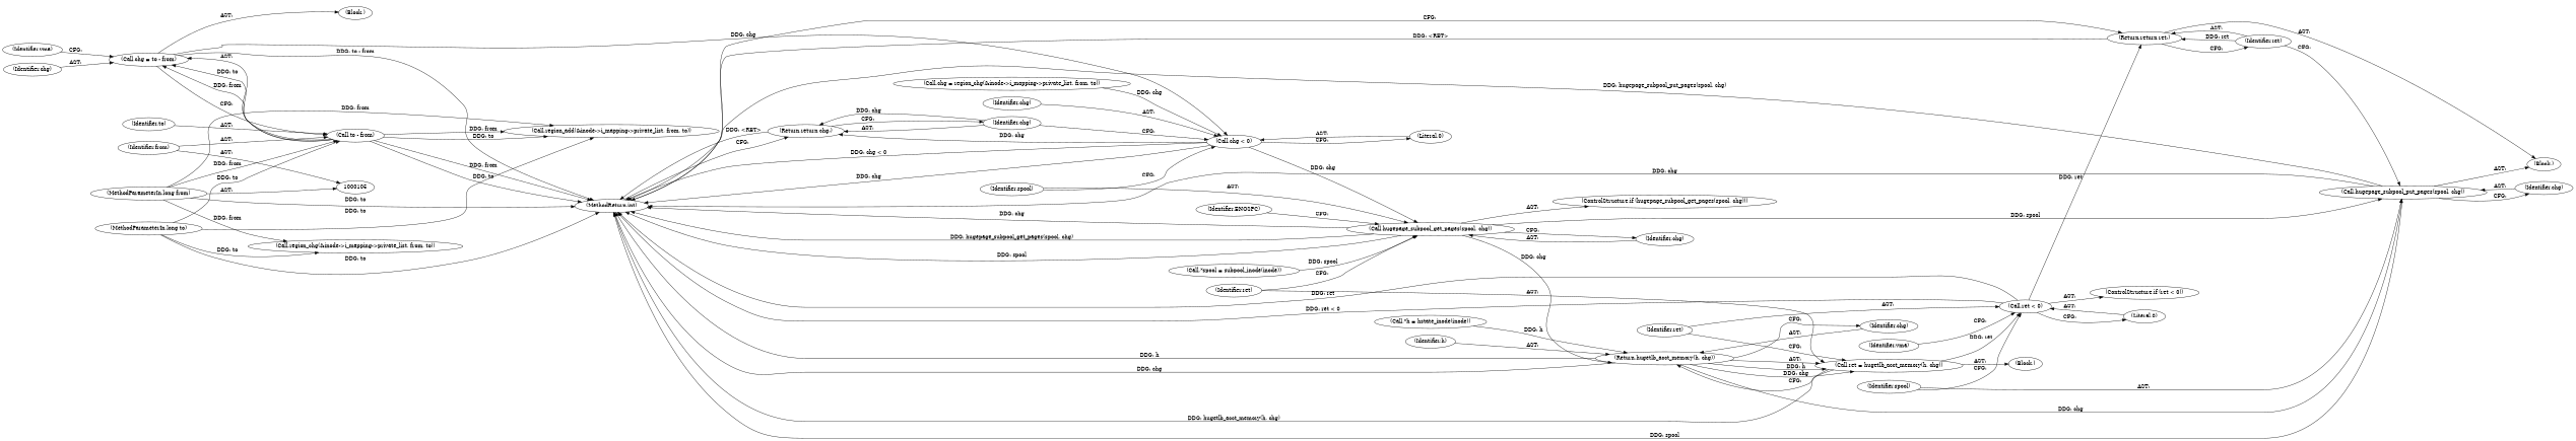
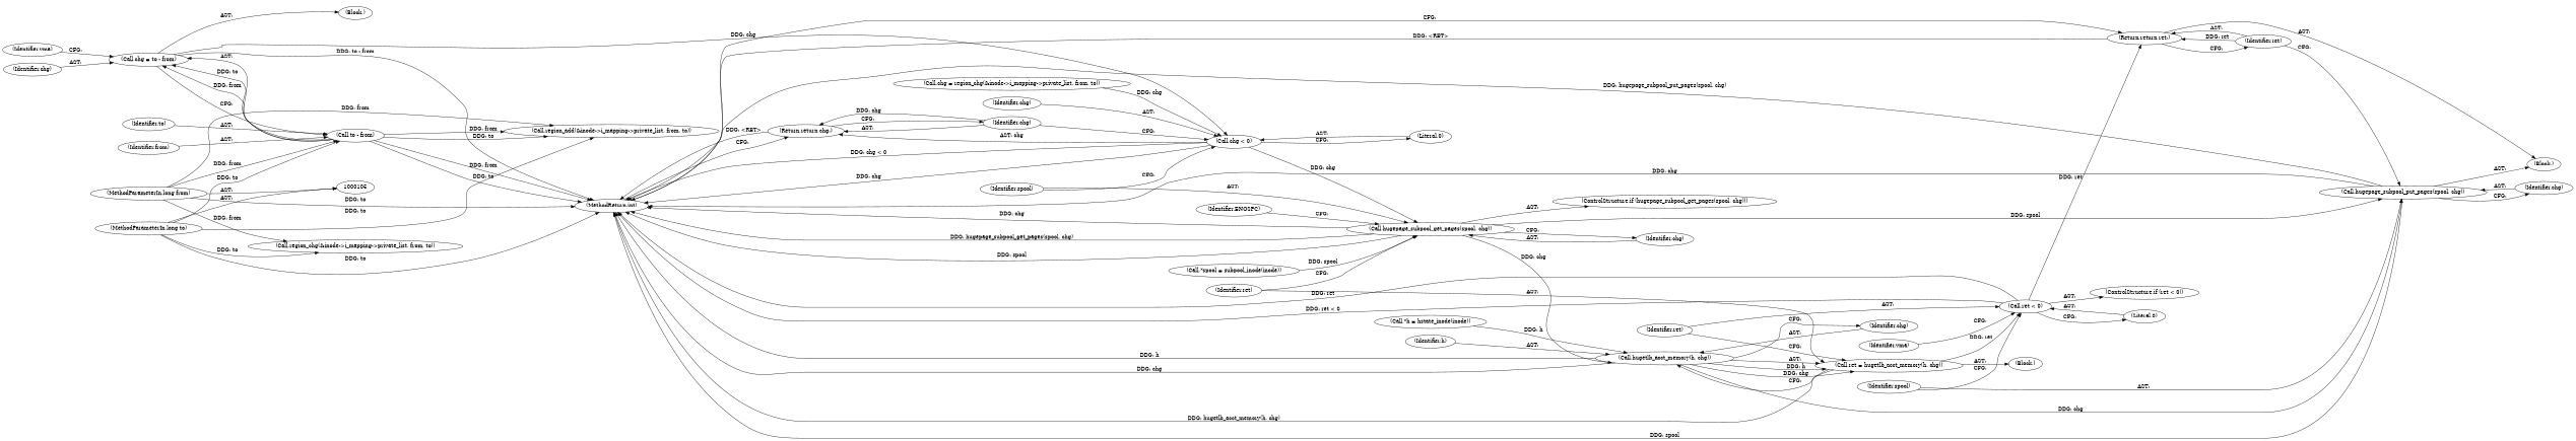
  digraph {
    rankdir=LR
    n1 [label="(Call,chg = to - from)"]
    n2 [label="(Call,to - from)"]
    n3 [label="(Call,chg < 0)"]
    n4 [label="(MethodReturn,int)"]
    n5 [label="(Block,)"]
    n6 [label="(Call,region_add(&inode->i_mapping->private_list, from, to))"]
    n7 [label="(Return,return chg;)"]
    n8 [label="(Call,hugepage_subpool_get_pages(spool, chg))"]
    n9 [label="(Literal,0)"]
    n10 [label="(Return,return ret;)"]
    n11 [label="(Identifier,from)"]
    n12 [label="(MethodParameterIn,long to)"]
    n13 [label="(Call,region_chg(&inode->i_mapping->private_list, from, to))"]
    1000105
    n15 [label="(MethodParameterIn,long from)"]
    n16 [label="(Identifier,chg)"]
-   n17 [label="(Return,hugetlb_acct_memory(h, chg))"]
+   n17 [label="(Call,hugetlb_acct_memory(h, chg))"]
    n18 [label="(Call,hugepage_subpool_put_pages(spool, chg))"]
    n19 [label="(Identifier,chg)"]
    n20 [label="(ControlStructure,if (hugepage_subpool_get_pages(spool, chg)))"]
    n21 [label="(Call,ret = hugetlb_acct_memory(h, chg))"]
    n22 [label="(Identifier,chg)"]
    n23 [label="(Block,)"]
    n24 [label="(Identifier,chg)"]
    n25 [label="(Call,ret < 0)"]
    n26 [label="(Block,)"]
    n27 [label="(Literal,0)"]
    n28 [label="(ControlStructure,if (ret < 0))"]
    n29 [label="(Identifier,ret)"]
    n30 [label="(Identifier,vma)"]
    n31 [label="(Identifier,vma)"]
    n32 [label="(Call,*h = hstate_inode(inode))"]
    n33 [label="(Call,*spool = subpool_inode(inode))"]
    n34 [label="(Identifier,ret)"]
    n35 [label="(Identifier,spool)"]
    n36 [label="(Identifier,h)"]
    n37 [label="(Call,chg = region_chg(&inode->i_mapping->private_list, from, to))"]
    n38 [label="(Identifier,chg)"]
    n39 [label="(Identifier,chg)"]
    n40 [label="(Identifier,spool)"]
    n41 [label="(Identifier,ret)"]
    n42 [label="(Identifier,ENOSPC)"]
    n43 [label="(Identifier,to)"]
    n1 -> n2 [label="CFG: "]
    n1 -> n3 [label="DDG: chg"]
    n1 -> n4 [label="DDG: to - from"]
    n1 -> n5 [label="AST: "]
    n2 -> n1 [label="AST: "]
    n2 -> n1 [label="DDG: to"]
    n2 -> n1 [label="DDG: from"]
    n2 -> n4 [label="DDG: from"]
    n2 -> n4 [label="DDG: to"]
    n2 -> n6 [label="DDG: from"]
    n2 -> n6 [label="DDG: to"]
    n3 -> n4 [label="DDG: chg < 0"]
    n3 -> n4 [label="DDG: chg"]
-   n3 -> n7 [label="DDG: chg"]
+   n3 -> n7 [label="AST: chg"]
    n3 -> n8 [label="DDG: chg"]
    n3 -> n9 [label="CFG: "]
    n4 -> n7 [label="CFG: "]
    n4 -> n10 [label="CFG: "]
    n7 -> n4 [label="DDG: <RET>"]
    n7 -> n16 [label="CFG: "]
    n8 -> n4 [label="DDG: spool"]
    n8 -> n4 [label="DDG: chg"]
    n8 -> n4 [label="DDG: hugepage_subpool_get_pages(spool, chg)"]
    n8 -> n17 [label="DDG: chg"]
    n8 -> n18 [label="DDG: spool"]
    n8 -> n19 [label="CFG: "]
    n8 -> n20 [label="AST: "]
    n9 -> n3 [label="AST: "]
    n10 -> n4 [label="DDG: <RET>"]
    n10 -> n23 [label="AST: "]
    n10 -> n29 [label="CFG: "]
    n11 -> n2 [label="AST: "]
    n12 -> n2 [label="DDG: to"]
    n12 -> n4 [label="DDG: to"]
    n12 -> n6 [label="DDG: to"]
    n12 -> n13 [label="DDG: to"]
-   n11 -> 1000105 [label="AST: "]
+   n12 -> 1000105 [label="AST: "]
    n15 -> n2 [label="DDG: from"]
    n15 -> n4 [label="DDG: to"]
    n15 -> n6 [label="DDG: from"]
    n15 -> n13 [label="DDG: from"]
    n15 -> 1000105 [label="AST: "]
    n16 -> n3 [label="CFG: "]
    n16 -> n7 [label="AST: "]
    n16 -> n7 [label="DDG: chg"]
    n17 -> n4 [label="DDG: chg"]
    n17 -> n4 [label="DDG: h"]
    n17 -> n18 [label="DDG: chg"]
    n17 -> n21 [label="AST: "]
    n17 -> n21 [label="DDG: h"]
    n17 -> n21 [label="DDG: chg"]
    n17 -> n22 [label="CFG: "]
    n18 -> n4 [label="DDG: spool"]
    n18 -> n4 [label="DDG: hugepage_subpool_put_pages(spool, chg)"]
    n18 -> n4 [label="DDG: chg"]
    n18 -> n23 [label="AST: "]
    n18 -> n24 [label="CFG: "]
    n19 -> n8 [label="AST: "]
    n21 -> n4 [label="DDG: hugetlb_acct_memory(h, chg)"]
    n21 -> n17 [label="CFG: "]
    n21 -> n25 [label="DDG: ret"]
    n21 -> n26 [label="AST: "]
    n22 -> n17 [label="AST: "]
    n24 -> n18 [label="AST: "]
    n25 -> n4 [label="DDG: ret"]
    n25 -> n4 [label="DDG: ret < 0"]
    n25 -> n10 [label="DDG: ret"]
    n25 -> n27 [label="CFG: "]
    n25 -> n28 [label="AST: "]
    n27 -> n25 [label="AST: "]
    n29 -> n10 [label="AST: "]
    n29 -> n10 [label="DDG: ret"]
    n29 -> n18 [label="CFG: "]
    n30 -> n25 [label="CFG: "]
    n31 -> n1 [label="CFG: "]
    n32 -> n17 [label="DDG: h"]
    n33 -> n8 [label="DDG: spool"]
    n34 -> n8 [label="CFG: "]
    n34 -> n21 [label="AST: "]
    n35 -> n18 [label="AST: "]
    n35 -> n25 [label="CFG: "]
    n36 -> n17 [label="AST: "]
    n37 -> n3 [label="DDG: chg"]
    n38 -> n3 [label="AST: "]
    n39 -> n1 [label="AST: "]
    n40 -> n3 [label="CFG: "]
    n40 -> n8 [label="AST: "]
    n41 -> n21 [label="CFG: "]
    n41 -> n25 [label="AST: "]
    n42 -> n8 [label="CFG: "]
    n43 -> n2 [label="AST: "]
  }
